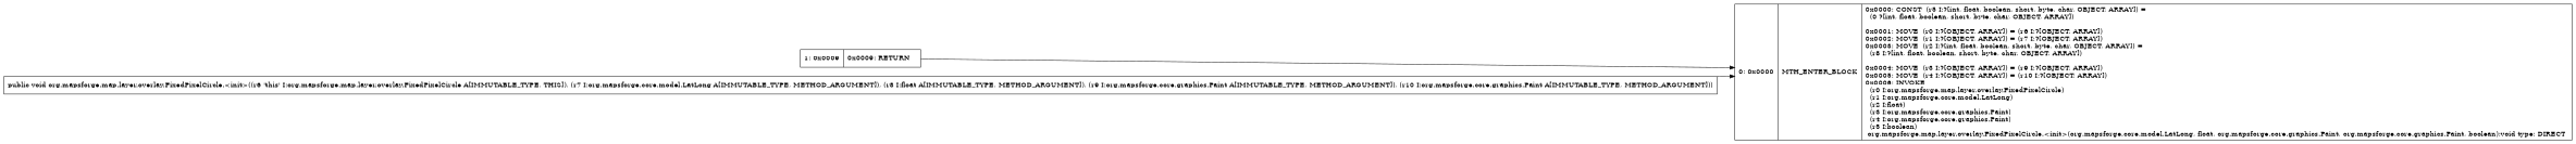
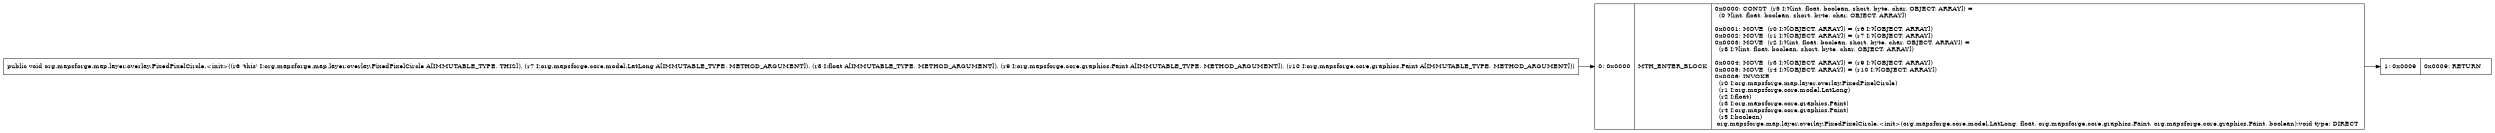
  digraph {
    rankdir=LR
    node [shape=record]
    n1 [label="{0\:\ 0x0000|MTH_ENTER_BLOCK\l|0x0000: CONST  (r5 I:?[int, float, boolean, short, byte, char, OBJECT, ARRAY]) = \l  (0 ?[int, float, boolean, short, byte, char, OBJECT, ARRAY])\l \l0x0001: MOVE  (r0 I:?[OBJECT, ARRAY]) = (r6 I:?[OBJECT, ARRAY]) \l0x0002: MOVE  (r1 I:?[OBJECT, ARRAY]) = (r7 I:?[OBJECT, ARRAY]) \l0x0003: MOVE  (r2 I:?[int, float, boolean, short, byte, char, OBJECT, ARRAY]) = \l  (r8 I:?[int, float, boolean, short, byte, char, OBJECT, ARRAY])\l \l0x0004: MOVE  (r3 I:?[OBJECT, ARRAY]) = (r9 I:?[OBJECT, ARRAY]) \l0x0005: MOVE  (r4 I:?[OBJECT, ARRAY]) = (r10 I:?[OBJECT, ARRAY]) \l0x0006: INVOKE  \l  (r0 I:org.mapsforge.map.layer.overlay.FixedPixelCircle)\l  (r1 I:org.mapsforge.core.model.LatLong)\l  (r2 I:float)\l  (r3 I:org.mapsforge.core.graphics.Paint)\l  (r4 I:org.mapsforge.core.graphics.Paint)\l  (r5 I:boolean)\l org.mapsforge.map.layer.overlay.FixedPixelCircle.\<init\>(org.mapsforge.core.model.LatLong, float, org.mapsforge.core.graphics.Paint, org.mapsforge.core.graphics.Paint, boolean):void type: DIRECT \l}"]
    n2 [label="{1\:\ 0x0009|0x0009: RETURN   \l}"]
    n3 [label="{public void org.mapsforge.map.layer.overlay.FixedPixelCircle.\<init\>((r6 'this' I:org.mapsforge.map.layer.overlay.FixedPixelCircle A[IMMUTABLE_TYPE, THIS]), (r7 I:org.mapsforge.core.model.LatLong A[IMMUTABLE_TYPE, METHOD_ARGUMENT]), (r8 I:float A[IMMUTABLE_TYPE, METHOD_ARGUMENT]), (r9 I:org.mapsforge.core.graphics.Paint A[IMMUTABLE_TYPE, METHOD_ARGUMENT]), (r10 I:org.mapsforge.core.graphics.Paint A[IMMUTABLE_TYPE, METHOD_ARGUMENT])) }"]
-   n2 -> n1
+   n1 -> n2
    n3 -> n1
  }
